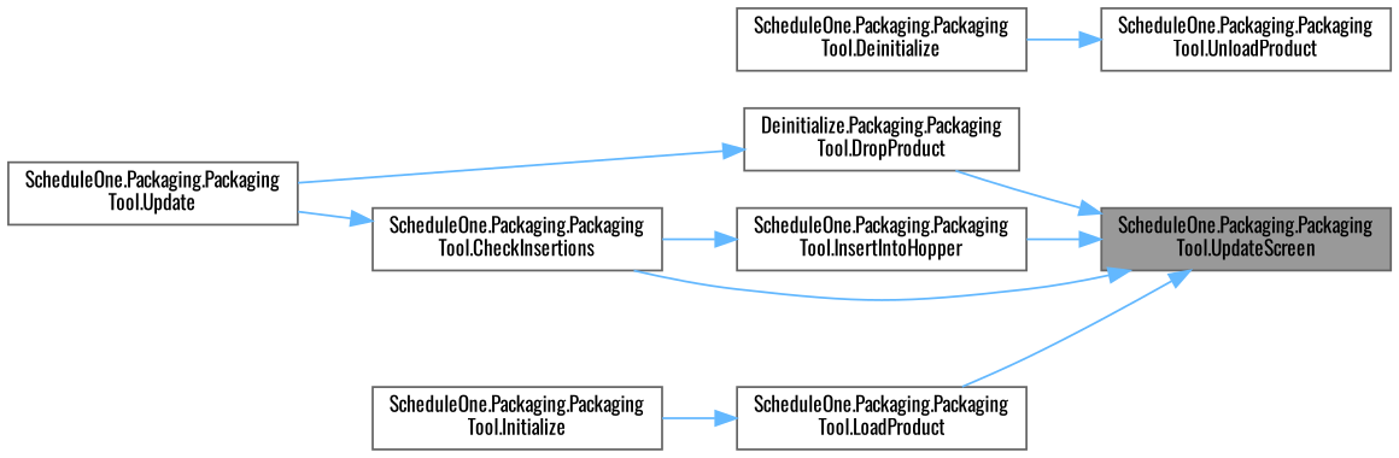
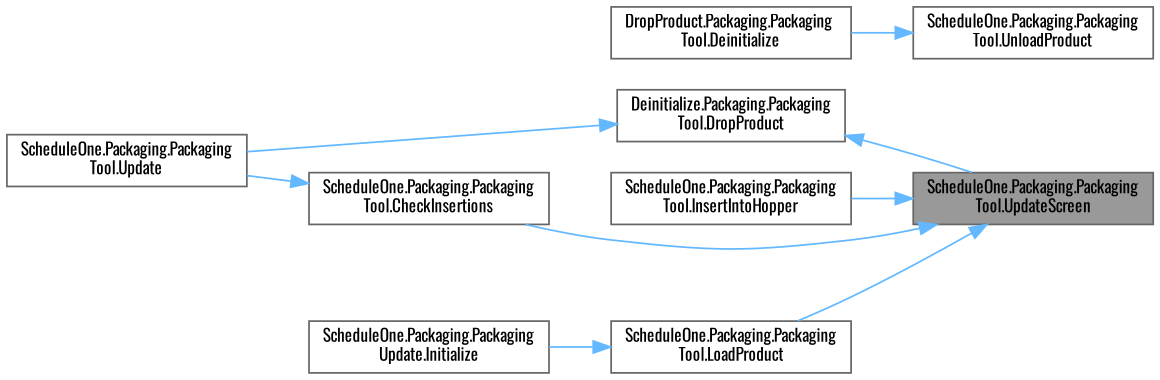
  digraph {
    fontname=Oswald
    rankdir=RL
    node [color=grey40 fillcolor=white fontname=Oswald fontsize=10 shape=box style=filled]
    edge [color=steelblue1 dir=back fontname=Oswald fontsize=10 labelfontname=Helvetica labelfontsize=10 style=solid]
    n1 [color=gray40 fillcolor=grey60 fontcolor=black height=0.2 label="ScheduleOne.Packaging.Packaging\lTool.UpdateScreen" width=0.4]
    n2 [height=0.2 label="Deinitialize.Packaging.Packaging\lTool.DropProduct" width=0.4]
    n3 [height=0.2 label="ScheduleOne.Packaging.Packaging\lTool.InsertIntoHopper" width=0.4]
    n4 [height=0.2 label="ScheduleOne.Packaging.Packaging\lTool.LoadProduct" width=0.4]
    n5 [height=0.2 label="ScheduleOne.Packaging.Packaging\lTool.CheckInsertions" width=0.4]
    n6 [height=0.2 label="ScheduleOne.Packaging.Packaging\lTool.Update" width=0.4]
-   n7 [height=0.2 label="ScheduleOne.Packaging.Packaging\lTool.Initialize" width=0.4]
+   n7 [height=0.2 label="ScheduleOne.Packaging.Packaging\lUpdate.Initialize" width=0.4]
    n8 [height=0.2 label="ScheduleOne.Packaging.Packaging\lTool.UnloadProduct" width=0.4]
-   n9 [height=0.2 label="ScheduleOne.Packaging.Packaging\lTool.Deinitialize" width=0.4]
-   n1 -> n2
+   n9 [height=0.2 label="DropProduct.Packaging.Packaging\lTool.Deinitialize" width=0.4]
+   n2 -> n1
    n1 -> n3
    n1 -> n4
    n1 -> n5
    n2 -> n6
-   n3 -> n5
    n4 -> n7
    n5 -> n6
    n8 -> n9
  }
